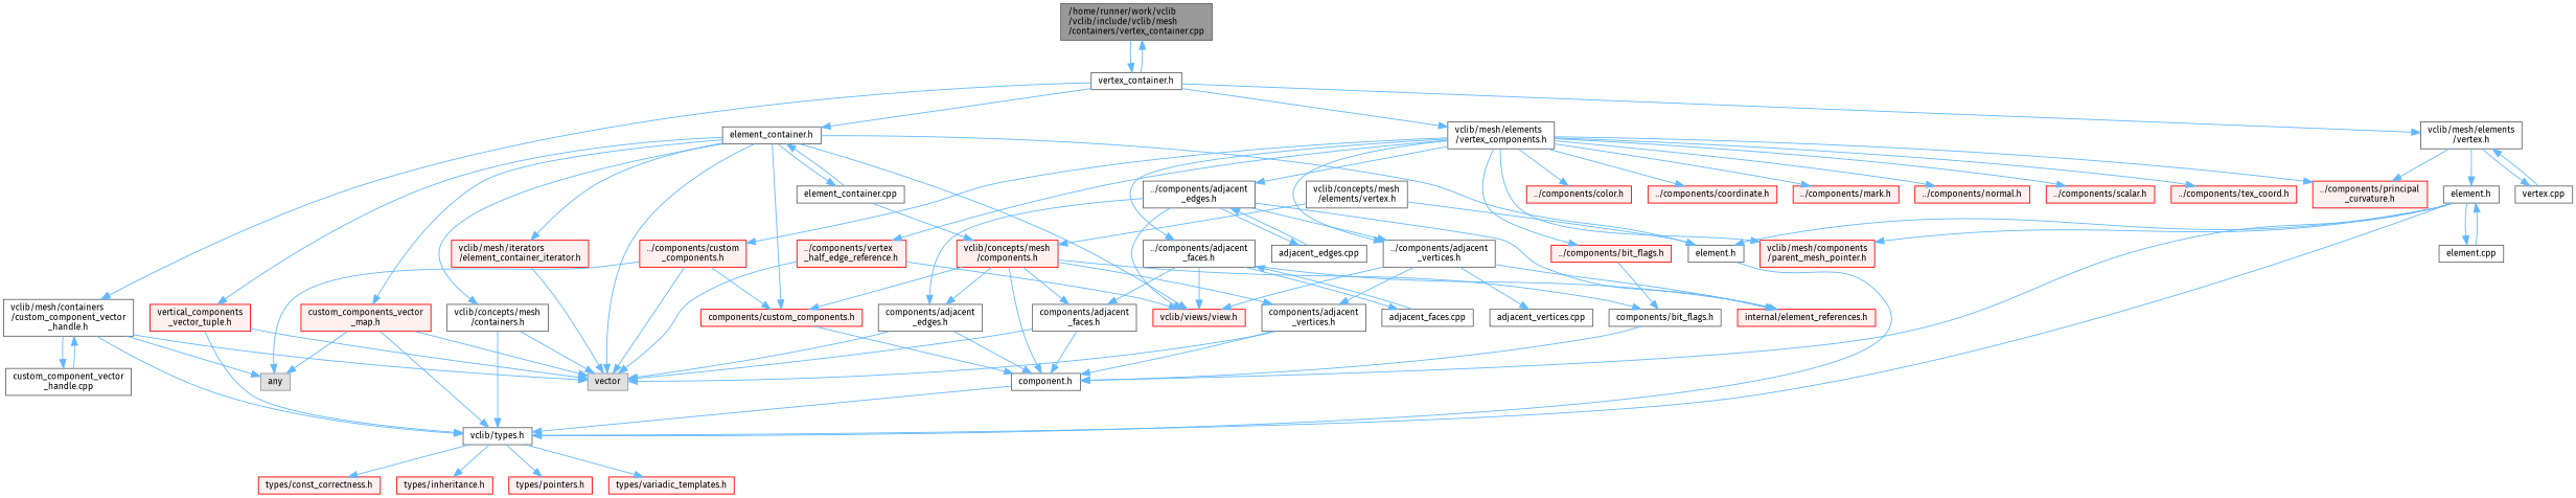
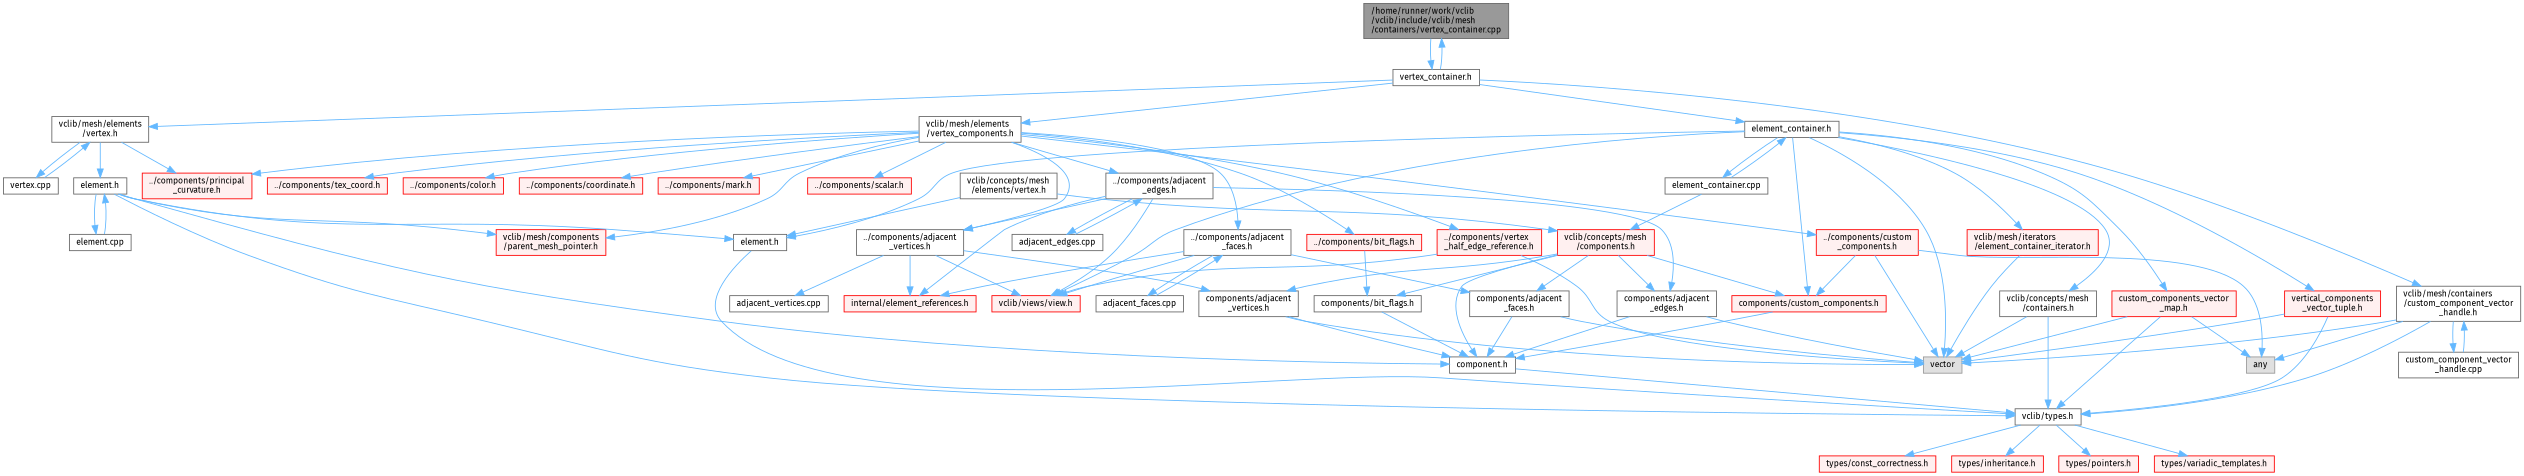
  digraph {
    fontname="Fira Sans"
    node [color=grey40 fillcolor=white fontname="Fira Sans" fontsize=10 shape=box style=filled]
    edge [color=steelblue1 fontname="Fira Sans" fontsize=10 labelfontname=Helvetica labelfontsize=10 style=solid]
    n1 [color=gray40 fillcolor=grey60 fontcolor=black height=0.2 label="/home/runner/work/vclib\l/vclib/include/vclib/mesh\l/containers/vertex_container.cpp" width=0.4]
    n2 [height=0.2 label="vertex_container.h" width=0.4]
    n3 [height=0.2 label="vclib/mesh/containers\l/custom_component_vector\l_handle.h" width=0.4]
    n4 [height=0.2 label="vclib/mesh/elements\l/vertex.h" width=0.4]
    n5 [height=0.2 label="vclib/mesh/elements\l/vertex_components.h" width=0.4]
    n6 [height=0.2 label="element_container.h" width=0.4]
    n7 [color=grey60 fillcolor="#E0E0E0" height=0.2 label=any width=0.4]
    n8 [color=grey60 fillcolor="#E0E0E0" height=0.2 label=vector width=0.4]
    n9 [height=0.2 label="vclib/types.h" width=0.4]
    n10 [height=0.2 label="custom_component_vector\l_handle.cpp" width=0.4]
    n11 [height=0.2 label="element.h" width=0.4]
    n12 [height=0.2 label="vertex.cpp" width=0.4]
    n13 [color=red fillcolor="#FFF0F0" height=0.2 label="../components/principal\l_curvature.h" width=0.4]
    n14 [color=red fillcolor="#FFF0F0" height=0.2 label="vclib/mesh/components\l/parent_mesh_pointer.h" width=0.4]
    n15 [height=0.2 label="../components/adjacent\l_edges.h" width=0.4]
    n16 [height=0.2 label="../components/adjacent\l_faces.h" width=0.4]
    n17 [height=0.2 label="../components/adjacent\l_vertices.h" width=0.4]
    n18 [color=red fillcolor="#FFF0F0" height=0.2 label="../components/bit_flags.h" width=0.4]
    n19 [color=red fillcolor="#FFF0F0" height=0.2 label="../components/color.h" width=0.4]
    n20 [color=red fillcolor="#FFF0F0" height=0.2 label="../components/coordinate.h" width=0.4]
    n21 [color=red fillcolor="#FFF0F0" height=0.2 label="../components/custom\l_components.h" width=0.4]
    n22 [color=red fillcolor="#FFF0F0" height=0.2 label="../components/mark.h" width=0.4]
-   n23 [color=red fillcolor="#FFF0F0" height=0.2 label="../components/normal.h" width=0.4]
    n24 [color=red fillcolor="#FFF0F0" height=0.2 label="../components/scalar.h" width=0.4]
    n25 [color=red fillcolor="#FFF0F0" height=0.2 label="../components/vertex\l_half_edge_reference.h" width=0.4]
    n26 [color=red fillcolor="#FFF0F0" height=0.2 label="../components/tex_coord.h" width=0.4]
    n27 [height=0.2 label="element.h" width=0.4]
    n28 [color=red fillcolor="#FFF0F0" height=0.2 label="components/custom_components.h" width=0.4]
    n29 [color=red fillcolor="#FFF0F0" height=0.2 label="vclib/views/view.h" width=0.4]
    n30 [height=0.2 label="vclib/concepts/mesh\l/containers.h" width=0.4]
    n31 [color=red fillcolor="#FFF0F0" height=0.2 label="vclib/mesh/iterators\l/element_container_iterator.h" width=0.4]
    n32 [color=red fillcolor="#FFF0F0" height=0.2 label="custom_components_vector\l_map.h" width=0.4]
    n33 [color=red fillcolor="#FFF0F0" height=0.2 label="vertical_components\l_vector_tuple.h" width=0.4]
    n34 [height=0.2 label="element_container.cpp" width=0.4]
    n35 [color=red fillcolor="#FFF0F0" height=0.2 label="types/const_correctness.h" width=0.4]
    n36 [color=red fillcolor="#FFF0F0" height=0.2 label="types/inheritance.h" width=0.4]
    n37 [color=red fillcolor="#FFF0F0" height=0.2 label="types/pointers.h" width=0.4]
    n38 [color=red fillcolor="#FFF0F0" height=0.2 label="types/variadic_templates.h" width=0.4]
    n39 [height=0.2 label="vclib/concepts/mesh\l/elements/vertex.h" width=0.4]
    n40 [color=red fillcolor="#FFF0F0" height=0.2 label="vclib/concepts/mesh\l/components.h" width=0.4]
    n41 [height=0.2 label="component.h" width=0.4]
    n42 [height=0.2 label="element.cpp" width=0.4]
    n43 [height=0.2 label="components/adjacent\l_edges.h" width=0.4]
    n44 [height=0.2 label="components/adjacent\l_faces.h" width=0.4]
    n45 [height=0.2 label="components/adjacent\l_vertices.h" width=0.4]
    n46 [height=0.2 label="components/bit_flags.h" width=0.4]
    n47 [color=red fillcolor="#FFF0F0" height=0.2 label="internal/element_references.h" width=0.4]
    n48 [height=0.2 label="adjacent_edges.cpp" width=0.4]
    n49 [height=0.2 label="adjacent_faces.cpp" width=0.4]
    n50 [height=0.2 label="adjacent_vertices.cpp" width=0.4]
    n1 -> n2
    n2 -> n1
    n2 -> n3
    n2 -> n4
    n2 -> n5
    n2 -> n6
    n3 -> n7
    n3 -> n8
    n3 -> n9
    n3 -> n10
    n4 -> n11
    n4 -> n12
    n4 -> n13
    n5 -> n13
    n5 -> n14
    n5 -> n15
    n5 -> n16
    n5 -> n17
    n5 -> n18
    n5 -> n19
    n5 -> n20
    n5 -> n21
    n5 -> n22
-   n5 -> n23
    n5 -> n24
    n5 -> n25
    n5 -> n26
    n6 -> n8
    n6 -> n27
    n6 -> n28
    n6 -> n29
    n6 -> n30
    n6 -> n31
    n6 -> n32
    n6 -> n33
    n6 -> n34
    n9 -> n35
    n9 -> n36
    n9 -> n37
    n9 -> n38
    n10 -> n3
    n11 -> n9
    n11 -> n14
    n11 -> n27
    n11 -> n41
    n11 -> n42
    n12 -> n4
    n15 -> n17
    n15 -> n29
    n15 -> n43
    n15 -> n47
    n15 -> n48
    n16 -> n29
    n16 -> n44
    n16 -> n47
    n16 -> n49
    n17 -> n29
    n17 -> n45
    n17 -> n47
    n17 -> n50
    n18 -> n46
    n21 -> n7
    n21 -> n8
    n21 -> n28
    n25 -> n8
    n25 -> n29
    n27 -> n9
    n28 -> n41
    n30 -> n8
    n30 -> n9
    n31 -> n8
    n32 -> n7
    n32 -> n8
    n32 -> n9
    n33 -> n8
    n33 -> n9
    n34 -> n6
    n34 -> n40
    n39 -> n27
    n39 -> n40
    n40 -> n28
    n40 -> n41
    n40 -> n43
    n40 -> n44
    n40 -> n45
    n40 -> n46
    n41 -> n9
    n42 -> n11
    n43 -> n8
    n43 -> n41
    n44 -> n8
    n44 -> n41
    n45 -> n8
    n45 -> n41
    n46 -> n41
    n48 -> n15
    n49 -> n16
  }
